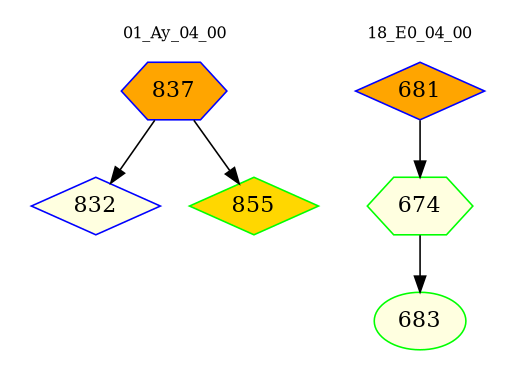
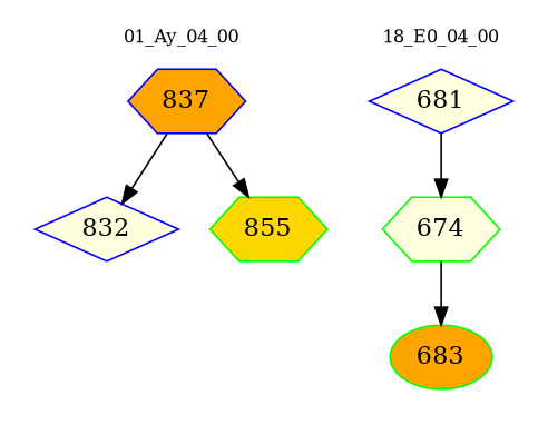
  digraph {
    node [color=blue fillcolor=lightyellow shape=hexagon style=filled]
    edge [color=black]
    n1 [fillcolor=orange label=837]
    n2 [label=832 shape=diamond]
-   n3 [color=green fillcolor=gold label=855 shape=diamond]
-   n4 [fillcolor=orange label=681 shape=diamond]
+   n3 [color=green fillcolor=gold label=855]
+   n4 [label=681 shape=diamond]
    n5 [color=green label=674]
-   n6 [color=green label=683 shape=ellipse]
+   n6 [color=green fillcolor=orange label=683 shape=ellipse]
    subgraph cluster_1 {
      color=white
      fontsize=10
      label="01_Ay_04_00"
      n1
      n2
      n3
    }
    subgraph cluster_2 {
      color=white
      fontsize=10
      label="18_E0_04_00"
      n4
      n5
      n6
    }
    n1 -> n2
    n1 -> n3
    n4 -> n5
    n5 -> n6
  }
